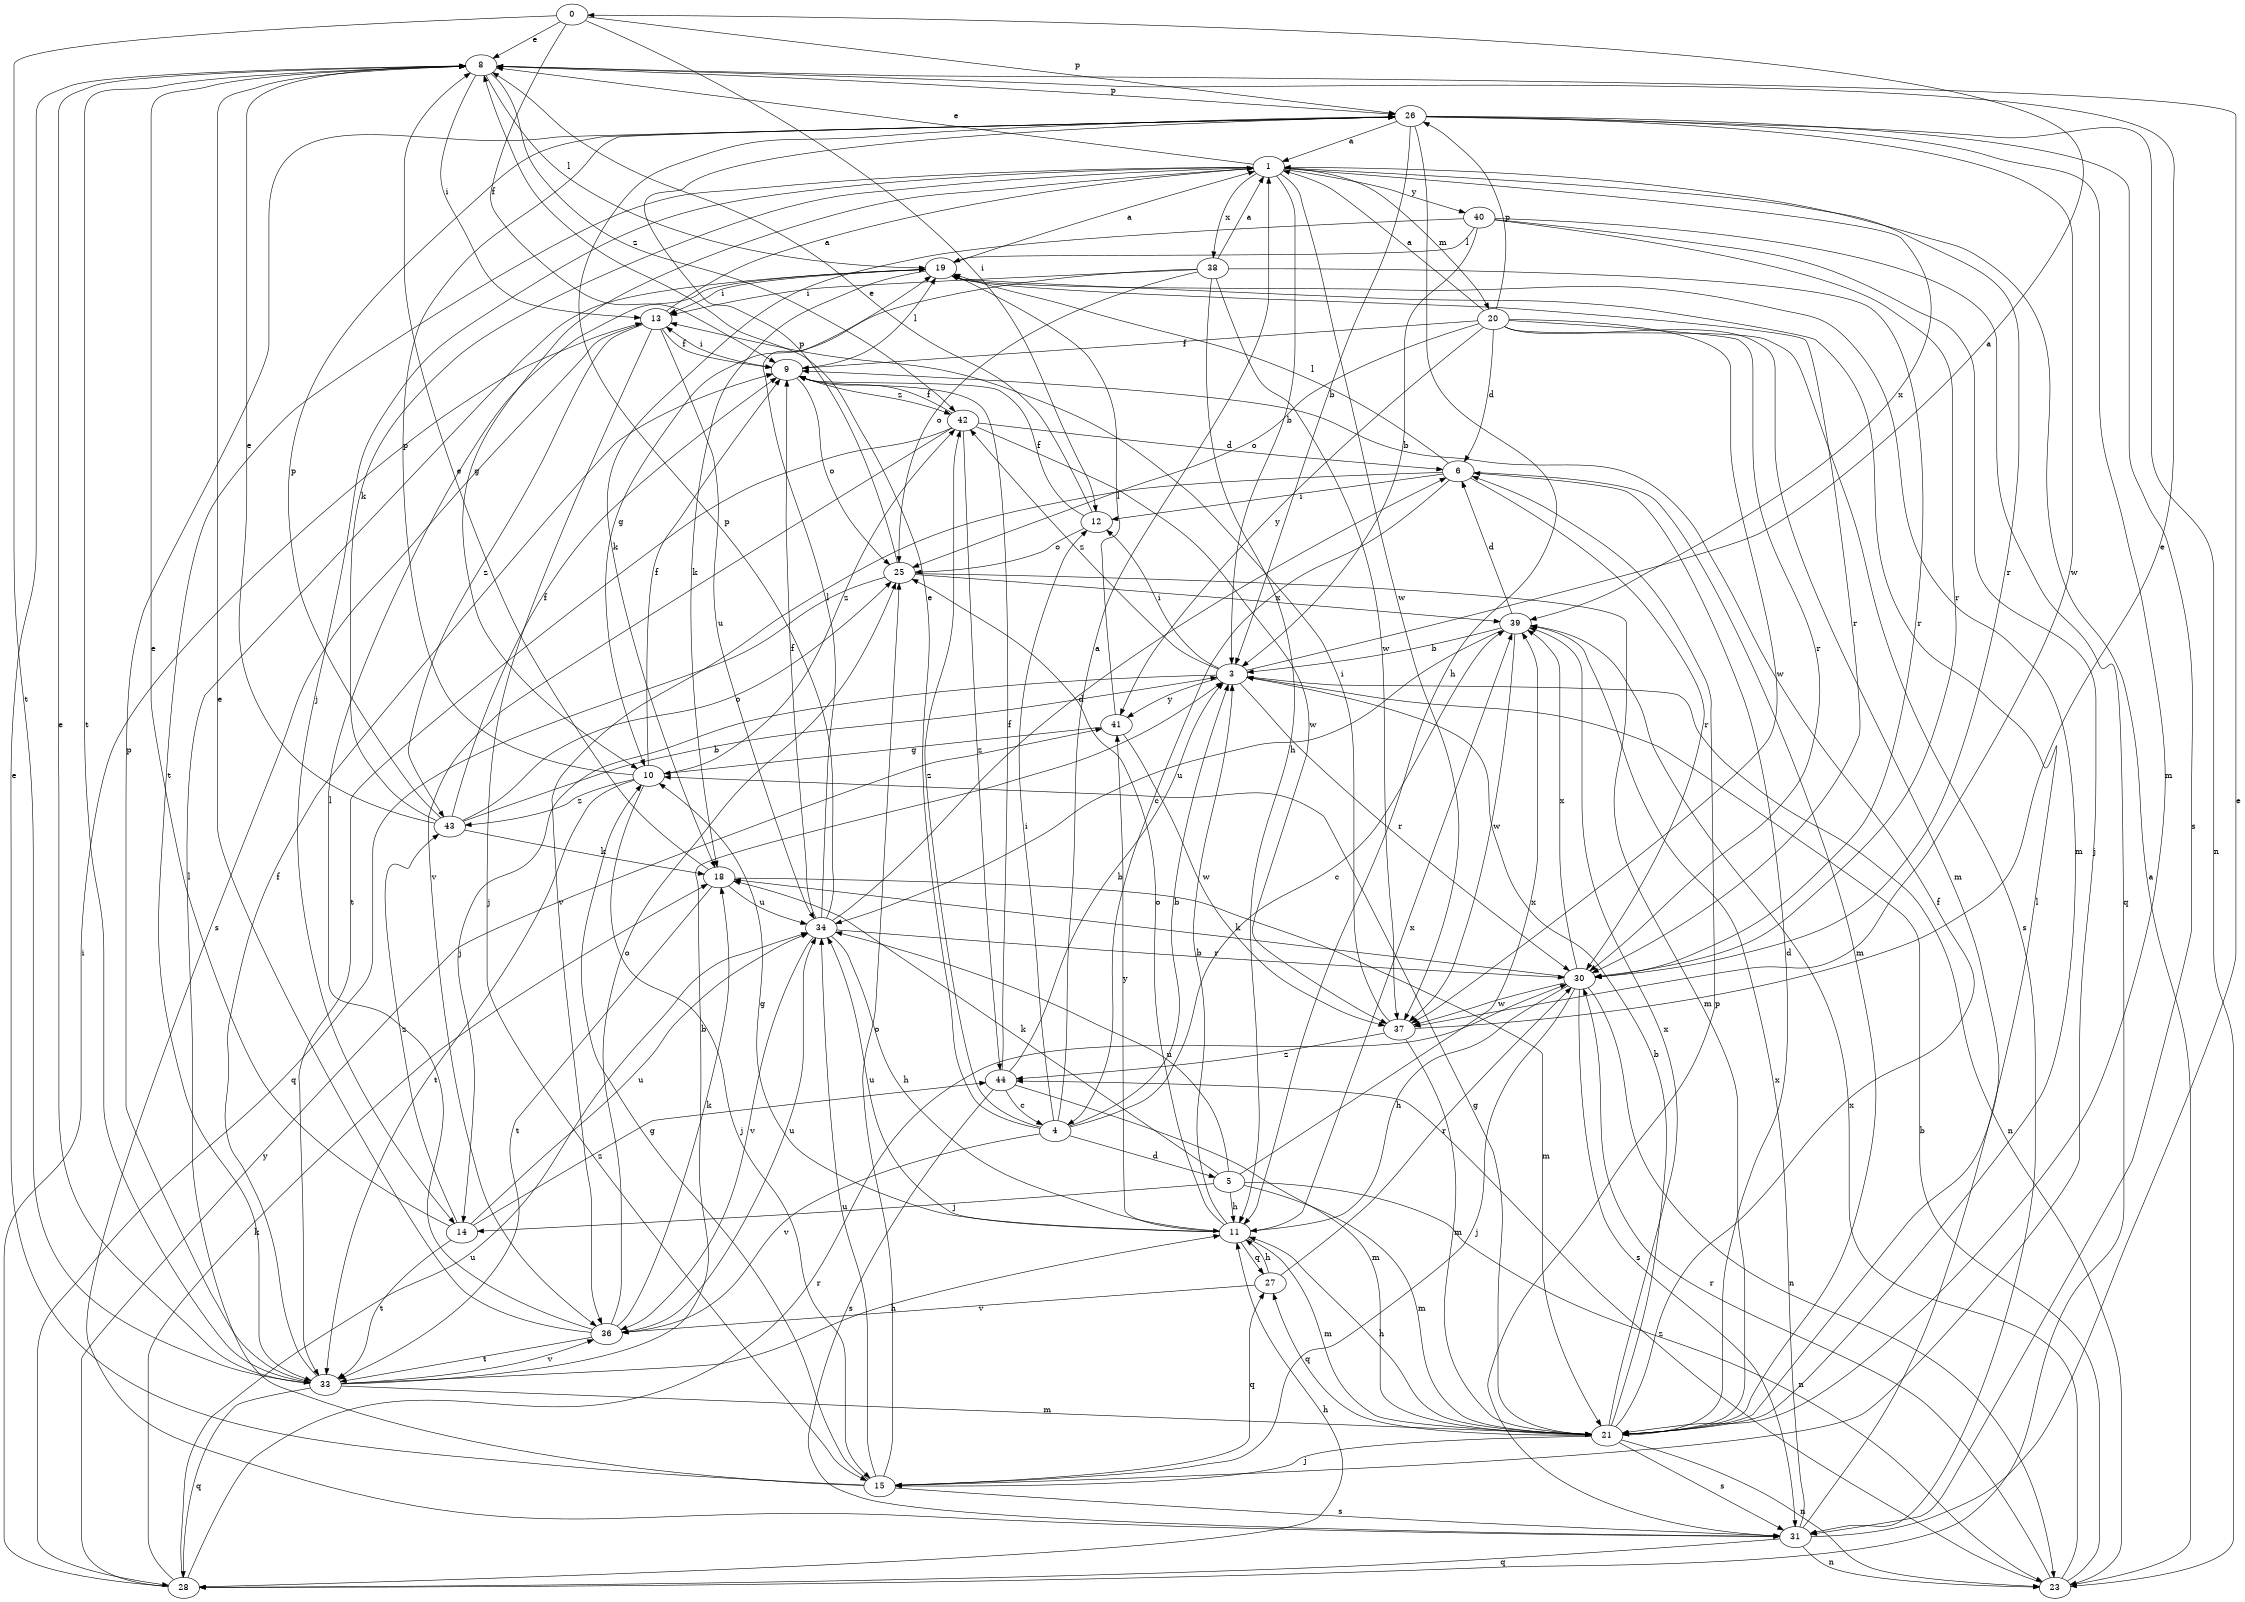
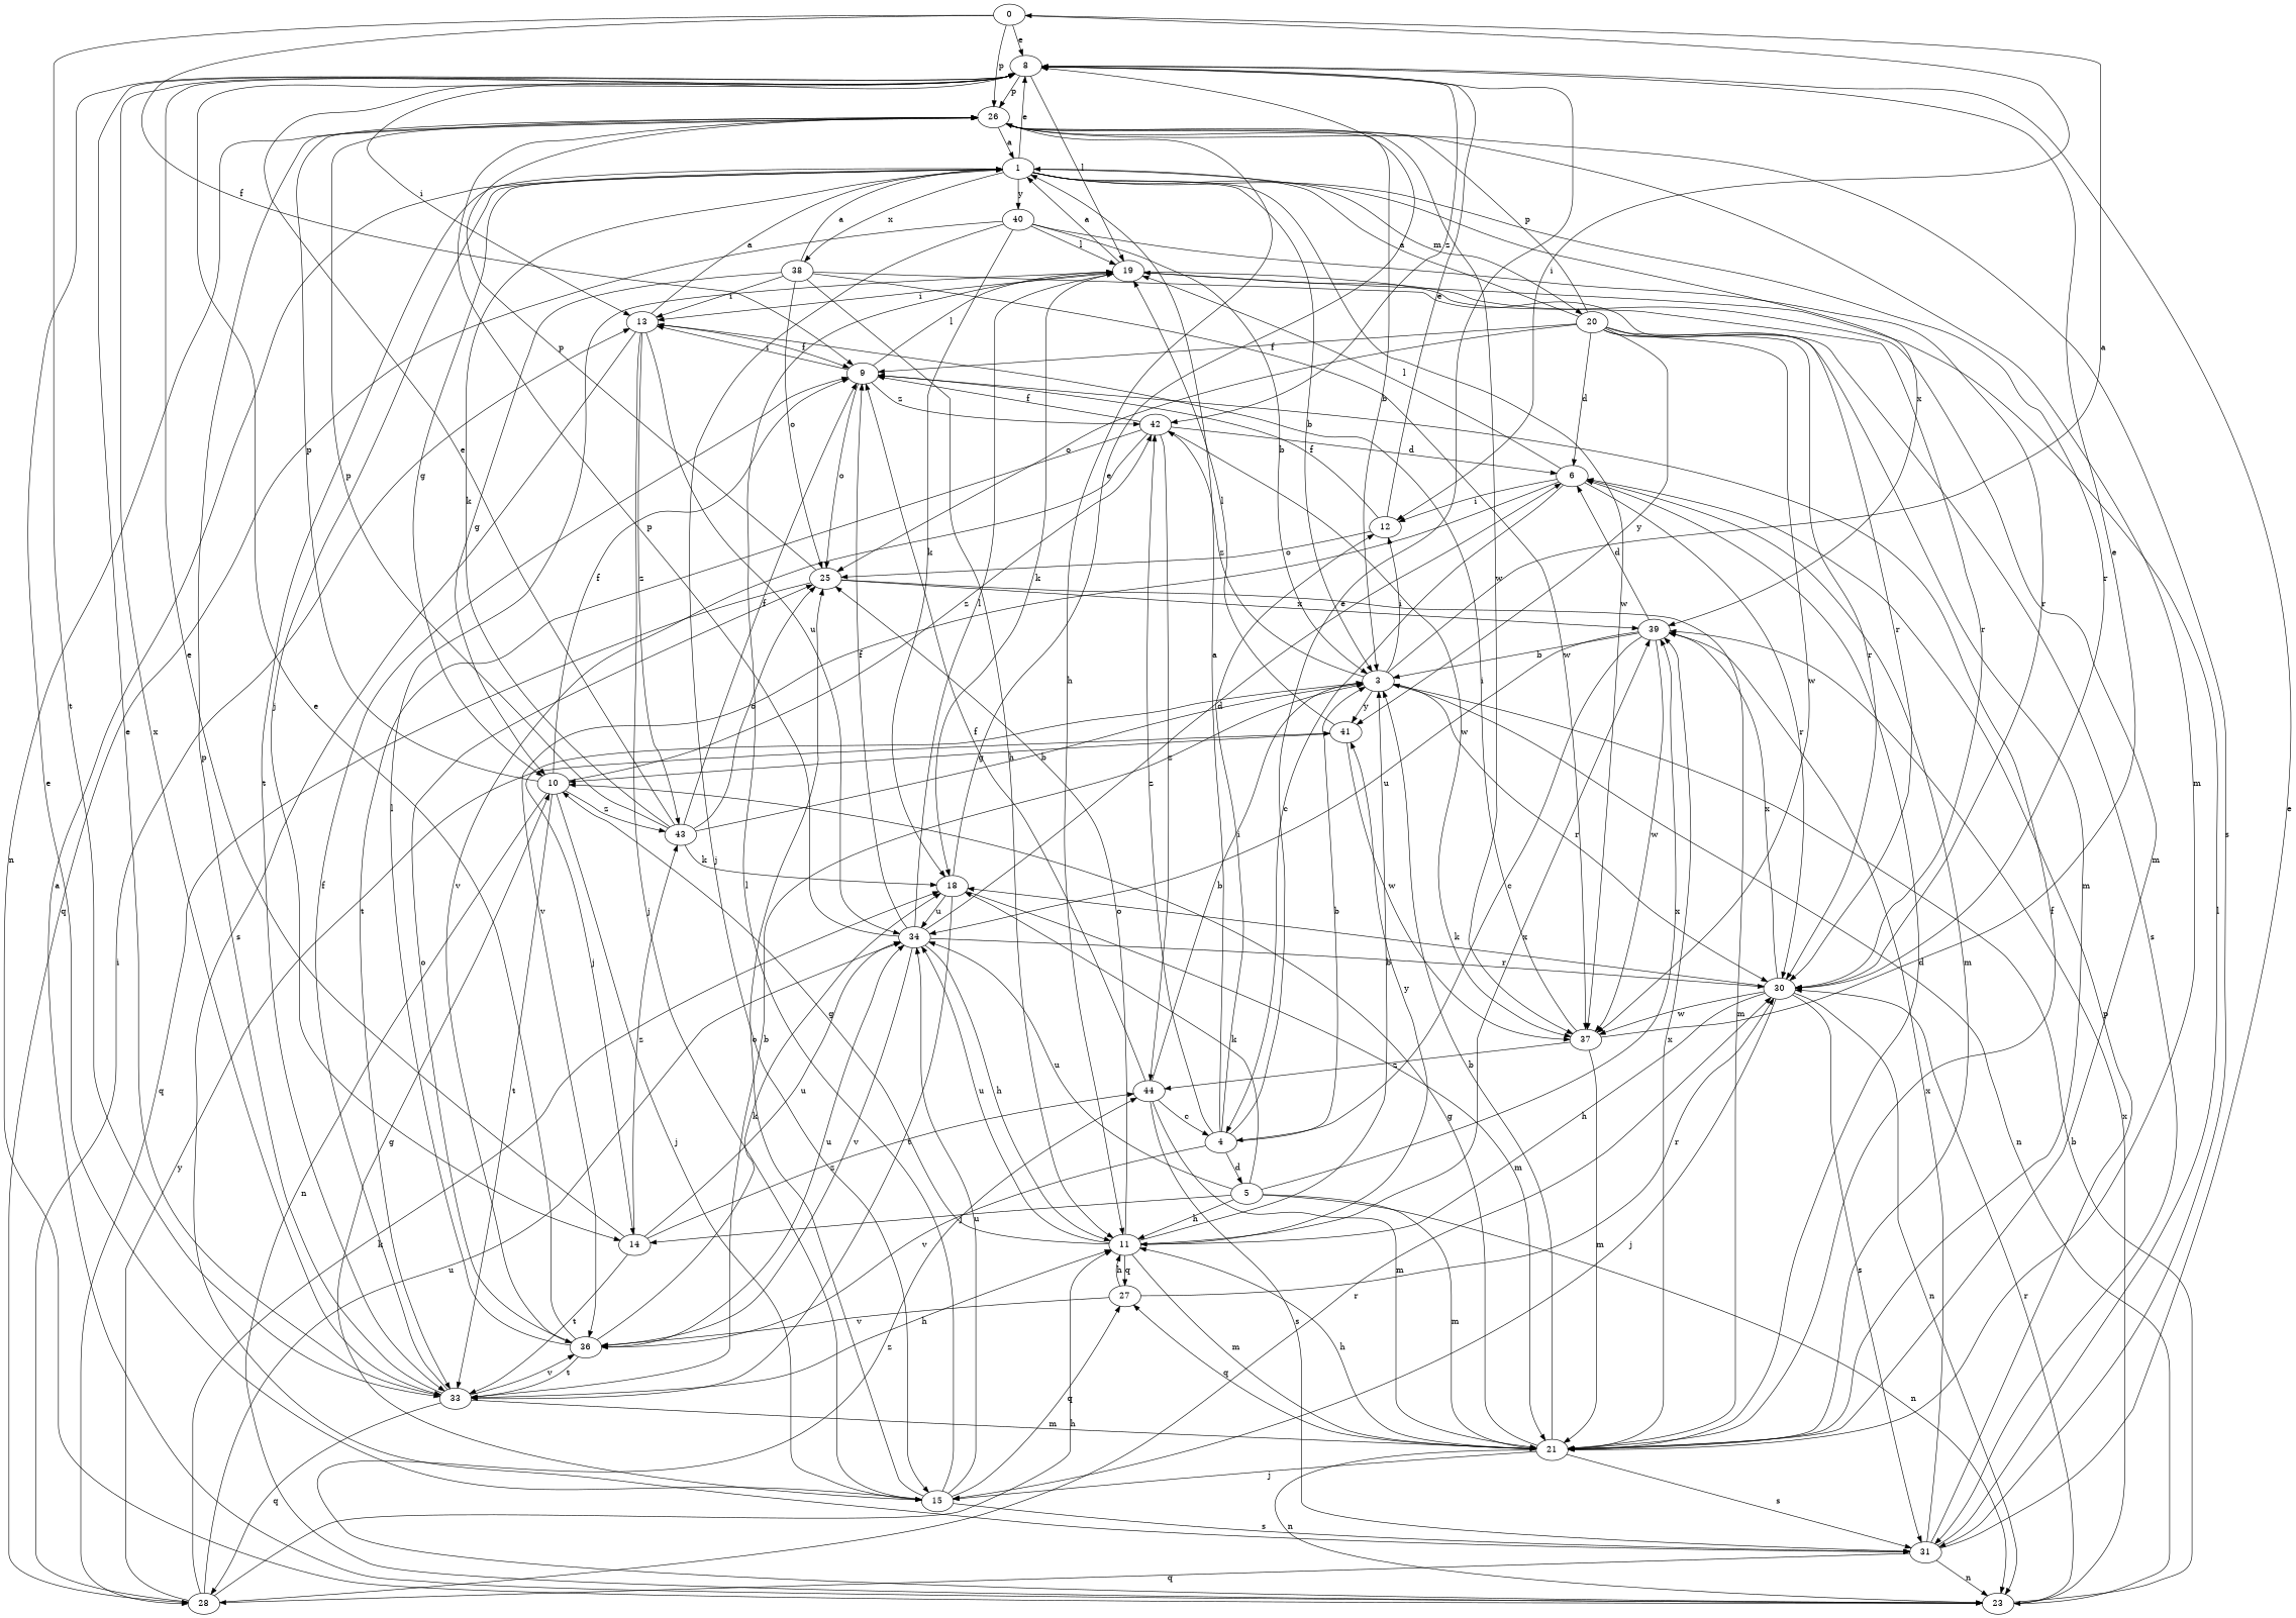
  strict digraph {
    0
    8
    9
    12
    26
    33
    42
    19
    13
    25
    1
    3
    37
    23
    11
    21
    31
    36
    28
    10
    14
    20
    30
    38
    39
    40
    41
    15
    43
    34
    44
    6
    18
    4
    5
    27
    0 -> 8 [label=e]
    0 -> 9 [label=f]
    0 -> 12 [label=i]
    0 -> 26 [label=p]
    0 -> 33 [label=t]
    8 -> 26 [label=p]
-   8 -> 33 [label=t]
+   8 -> 33 [label=x]
    8 -> 42 [label=z]
    8 -> 19 [label=l]
    8 -> 13 [label=i]
    9 -> 42 [label=z]
    9 -> 19 [label=l]
    9 -> 13 [label=i]
    9 -> 25 [label=o]
    12 -> 8 [label=e]
    12 -> 9 [label=f]
    12 -> 25 [label=o]
    26 -> 1 [label=a]
    26 -> 3 [label=b]
    26 -> 37 [label=w]
    26 -> 23 [label=n]
    26 -> 11 [label=h]
    26 -> 21 [label=m]
    26 -> 31 [label=s]
    33 -> 8 [label=e]
    33 -> 9 [label=f]
    33 -> 26 [label=p]
    33 -> 3 [label=b]
    33 -> 11 [label=h]
    33 -> 21 [label=m]
    33 -> 36 [label=v]
    33 -> 28 [label=q]
    42 -> 9 [label=f]
    42 -> 33 [label=t]
    42 -> 37 [label=w]
    42 -> 36 [label=v]
    42 -> 44 [label=z]
    42 -> 6 [label=d]
    19 -> 13 [label=i]
    19 -> 1 [label=a]
    19 -> 21 [label=m]
    19 -> 30 [label=r]
    19 -> 18 [label=k]
    13 -> 9 [label=f]
    13 -> 1 [label=a]
    13 -> 31 [label=s]
    13 -> 15 [label=j]
    13 -> 43 [label=z]
    13 -> 34 [label=u]
    25 -> 26 [label=p]
    25 -> 21 [label=m]
    25 -> 28 [label=q]
    25 -> 39 [label=x]
    1 -> 8 [label=e]
    1 -> 33 [label=t]
    1 -> 3 [label=b]
    1 -> 37 [label=w]
    1 -> 10 [label=g]
    1 -> 14 [label=j]
    1 -> 20 [label=m]
    1 -> 30 [label=r]
    1 -> 38 [label=x]
    1 -> 39 [label=x]
    1 -> 40 [label=y]
    3 -> 0 [label=a]
    3 -> 12 [label=i]
    3 -> 42 [label=z]
    3 -> 23 [label=n]
    3 -> 14 [label=j]
    3 -> 30 [label=r]
    3 -> 41 [label=y]
    37 -> 8 [label=e]
    37 -> 13 [label=i]
    37 -> 21 [label=m]
    37 -> 44 [label=z]
    23 -> 1 [label=a]
    23 -> 3 [label=b]
    23 -> 30 [label=r]
    23 -> 39 [label=x]
    23 -> 44 [label=z]
    11 -> 25 [label=o]
    11 -> 3 [label=b]
    11 -> 21 [label=m]
    11 -> 10 [label=g]
    11 -> 39 [label=x]
    11 -> 41 [label=y]
    11 -> 34 [label=u]
    11 -> 27 [label=q]
    21 -> 9 [label=f]
    21 -> 3 [label=b]
    21 -> 23 [label=n]
    21 -> 11 [label=h]
    21 -> 31 [label=s]
    21 -> 10 [label=g]
    21 -> 39 [label=x]
    21 -> 15 [label=j]
    21 -> 6 [label=d]
    21 -> 27 [label=q]
    31 -> 8 [label=e]
    31 -> 19 [label=l]
    31 -> 23 [label=n]
    31 -> 28 [label=q]
    31 -> 39 [label=x]
    31 -> 6 [label=p]
    36 -> 8 [label=e]
    36 -> 33 [label=t]
    36 -> 19 [label=l]
    36 -> 25 [label=o]
    36 -> 34 [label=u]
    36 -> 18 [label=k]
    28 -> 13 [label=i]
    28 -> 11 [label=h]
    28 -> 30 [label=r]
    28 -> 41 [label=y]
    28 -> 34 [label=u]
    28 -> 18 [label=k]
    10 -> 9 [label=f]
    10 -> 26 [label=p]
    10 -> 33 [label=t]
    10 -> 42 [label=z]
+   10 -> 23 [label=n]
    10 -> 15 [label=j]
    10 -> 43 [label=z]
    14 -> 8 [label=e]
    14 -> 33 [label=t]
    14 -> 43 [label=z]
    14 -> 34 [label=u]
    14 -> 44 [label=z]
    20 -> 9 [label=f]
    20 -> 26 [label=p]
    20 -> 25 [label=o]
    20 -> 1 [label=a]
    20 -> 37 [label=w]
    20 -> 21 [label=m]
    20 -> 31 [label=s]
    20 -> 30 [label=r]
    20 -> 41 [label=y]
    20 -> 6 [label=d]
    30 -> 37 [label=w]
    30 -> 23 [label=n]
    30 -> 11 [label=h]
    30 -> 31 [label=s]
    30 -> 39 [label=x]
    30 -> 15 [label=j]
    30 -> 18 [label=k]
    38 -> 13 [label=i]
    38 -> 25 [label=o]
    38 -> 1 [label=a]
    38 -> 37 [label=w]
    38 -> 11 [label=h]
    38 -> 10 [label=g]
    38 -> 30 [label=r]
    39 -> 3 [label=b]
    39 -> 37 [label=w]
    39 -> 34 [label=u]
    39 -> 6 [label=d]
-   4 -> 39 [label=c]
+   39 -> 4 [label=c]
    40 -> 19 [label=l]
    40 -> 3 [label=b]
    40 -> 28 [label=q]
    40 -> 30 [label=r]
    40 -> 15 [label=j]
    40 -> 18 [label=k]
    41 -> 19 [label=l]
    41 -> 37 [label=w]
    41 -> 10 [label=g]
    15 -> 8 [label=e]
    15 -> 19 [label=l]
    15 -> 25 [label=o]
    15 -> 31 [label=s]
    15 -> 10 [label=g]
    15 -> 34 [label=u]
    15 -> 27 [label=q]
    43 -> 8 [label=e]
    43 -> 9 [label=f]
    43 -> 26 [label=p]
    43 -> 25 [label=o]
    43 -> 1 [label=k]
    43 -> 3 [label=b]
    43 -> 18 [label=k]
    34 -> 9 [label=f]
    34 -> 26 [label=p]
    34 -> 19 [label=l]
    34 -> 11 [label=h]
    34 -> 36 [label=v]
    34 -> 30 [label=r]
    34 -> 6 [label=d]
    44 -> 9 [label=f]
    44 -> 3 [label=b]
    44 -> 21 [label=m]
    44 -> 31 [label=s]
    44 -> 4 [label=c]
    6 -> 12 [label=i]
    6 -> 19 [label=l]
    6 -> 21 [label=m]
    6 -> 36 [label=v]
    6 -> 30 [label=r]
    6 -> 4 [label=c]
    18 -> 8 [label=e]
    18 -> 33 [label=t]
    18 -> 21 [label=m]
    18 -> 34 [label=u]
    4 -> 8 [label=e]
    4 -> 12 [label=i]
    4 -> 42 [label=z]
    4 -> 1 [label=a]
    4 -> 3 [label=b]
    4 -> 36 [label=v]
    4 -> 5 [label=d]
    5 -> 23 [label=n]
    5 -> 11 [label=h]
    5 -> 21 [label=m]
    5 -> 14 [label=j]
    5 -> 39 [label=x]
    5 -> 34 [label=u]
    5 -> 18 [label=k]
    27 -> 11 [label=h]
    27 -> 36 [label=v]
    27 -> 30 [label=r]
  }
